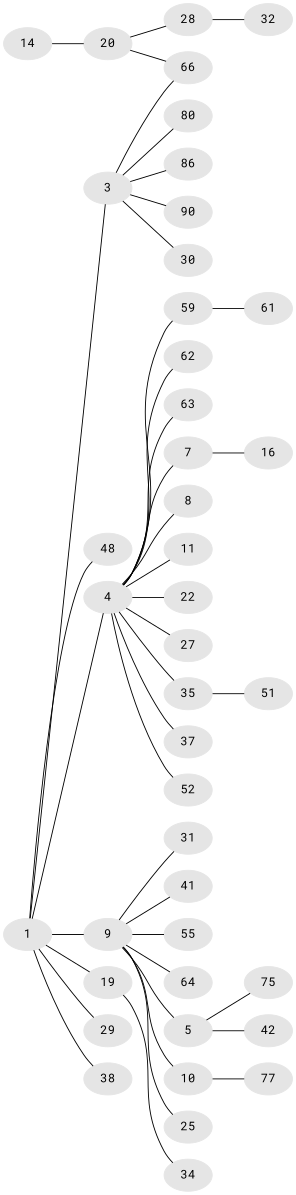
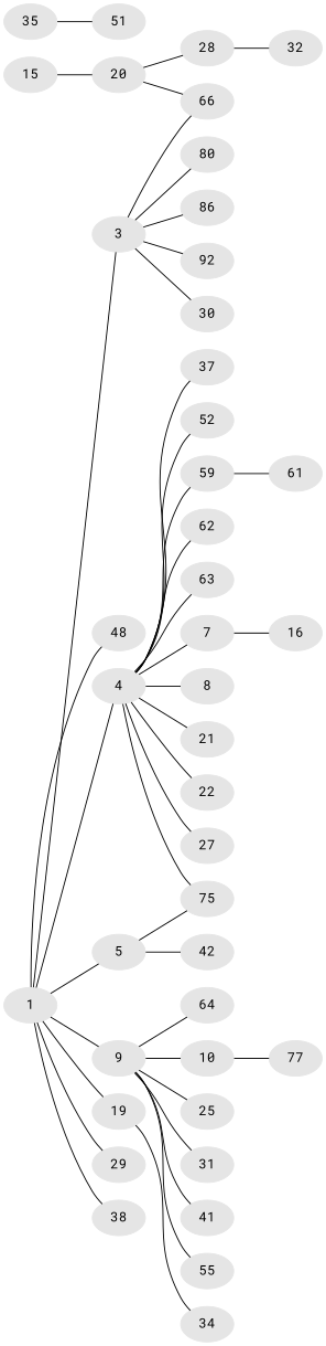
  graph {
    fontname="Roboto Mono"
    rankdir=LR
    node [color=gray90 fontname="Roboto Mono" style=filled]
    edge [fontname="Roboto Mono"]
    1 [super="+2"]
    3 [super="+13"]
    4 [super="+6+11"]
    5
    9 [super="+12"]
    19 [super="+23"]
    29 [super="+82"]
    38 [super="+89"]
    48 [super="+88"]
    30 [super="+39"]
    80
    86
-   90
+   90 [label=92]
    66 [super="+73"]
    7
    8
-   21 [super="+33+49+71" label=11]
+   21 [super="+33+49+71"]
    22 [super="+26+65"]
    27
    35 [super="+64+54"]
    37
    52
    59 [super="+83"]
    62
    63 [super="+81"]
    42
    75 [super="+76"]
    10 [super="+17"]
    25
    31 [super="+47"]
    41 [super="+50"]
    55 [super="+84"]
    n33 [label=64]
    34
-   14 [super="+78"]
+   14 [super="+78" label=15]
    20 [super="+44"]
    16 [super="+53+67"]
    51 [super="+60"]
    61
    77
    28
    32
    1 -- 3
    1 -- 4
-   9 -- 5
+   1 -- 5
    1 -- 9
    1 -- 19
    1 -- 29
    1 -- 38
    1 -- 48
    3 -- 30
    3 -- 80
    3 -- 86
    3 -- 90
    3 -- 66
    4 -- 7
    4 -- 8
    4 -- 21
    4 -- 22
    4 -- 27
-   4 -- 35
+   4 -- 75
    4 -- 37
    4 -- 52
    4 -- 59
    4 -- 62
    4 -- 63
    5 -- 42
    5 -- 75
    9 -- 10
    9 -- 25
    9 -- 31
    9 -- 41
    9 -- 55
    9 -- n33
    19 -- 34
    7 -- 16
    35 -- 51
    59 -- 61
    10 -- 77
    14 -- 20
    20 -- 66
    20 -- 28
    28 -- 32
  }
